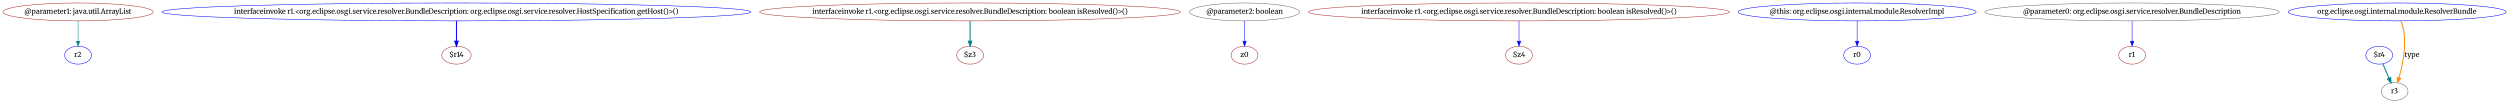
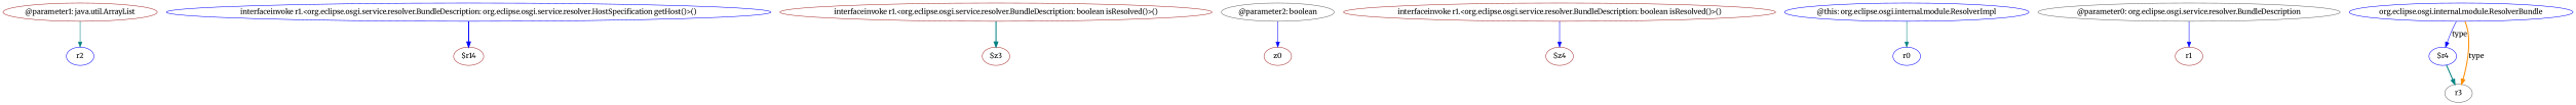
  digraph {
    fontname=Merriweather
    node [color=brown fontname=Merriweather]
    edge [color=blue fontname=Merriweather style=solid]
    n1 [label="@parameter1: java.util.ArrayList"]
    n2 [color=blue label=r2]
    n3 [color=blue label="interfaceinvoke r1.<org.eclipse.osgi.service.resolver.BundleDescription: org.eclipse.osgi.service.resolver.HostSpecification getHost()>()"]
    n4 [label="$r14"]
    n5 [label="interfaceinvoke r1.<org.eclipse.osgi.service.resolver.BundleDescription: boolean isResolved()>()"]
    n6 [label="$z3"]
    n7 [color=gray40 label="@parameter2: boolean"]
    n8 [label=z0]
    n9 [label="interfaceinvoke r1.<org.eclipse.osgi.service.resolver.BundleDescription: boolean isResolved()>()"]
    n10 [label="$z4"]
    n11 [color=blue label="@this: org.eclipse.osgi.internal.module.ResolverImpl"]
    n12 [color=blue label=r0]
    n13 [color=gray40 label="@parameter0: org.eclipse.osgi.service.resolver.BundleDescription"]
    n14 [label=r1]
    n15 [color=blue label="org.eclipse.osgi.internal.module.ResolverBundle"]
    n16 [color=blue label="$r4"]
    n17 [color=gray40 label=r3]
    n1 -> n2 [color=teal]
    n3 -> n4 [style=bold]
    n5 -> n6 [color=teal style=bold]
    n7 -> n8
    n9 -> n10
-   n11 -> n12
+   n11 -> n12 [color=teal]
    n13 -> n14
+   n15 -> n16 [label=type]
    n15 -> n17 [color=darkorange label=type style=bold]
    n16 -> n17 [color=teal style=bold]
  }
